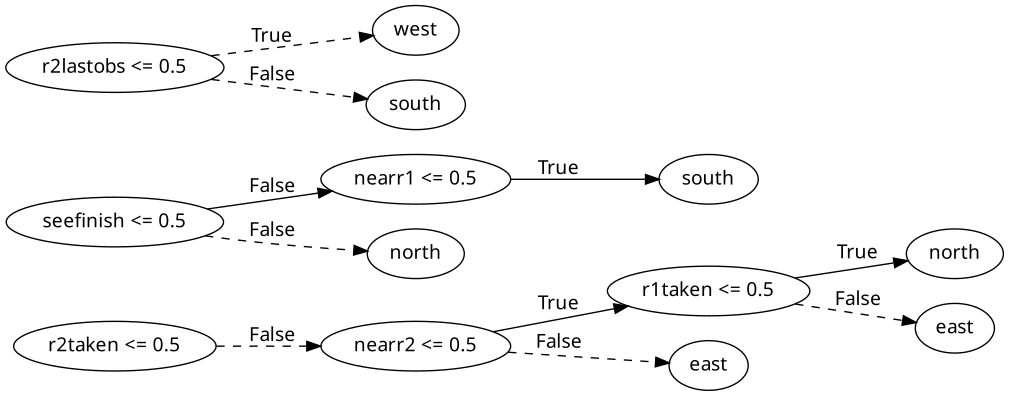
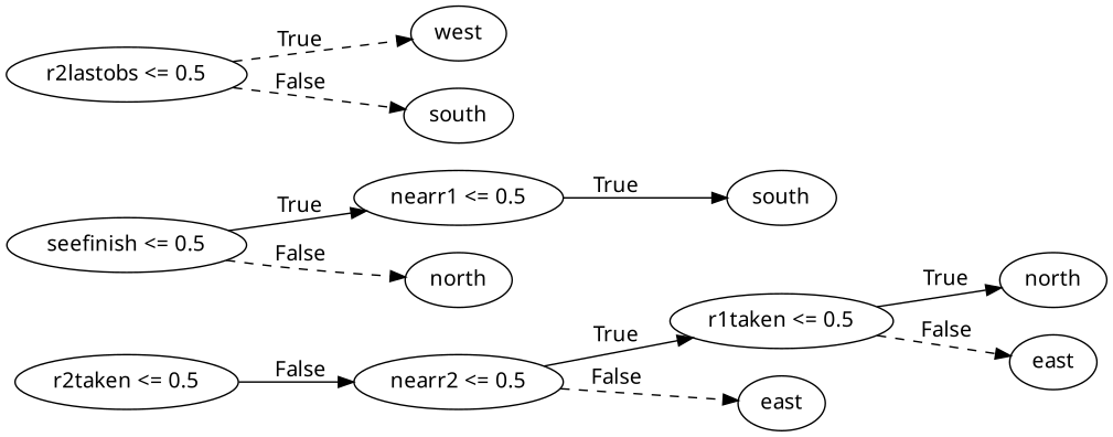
  digraph {
    fontname="Noto Sans"
    rankdir=LR
    node [fontname="Noto Sans"]
    edge [fontname="Noto Sans" style=dashed]
    n1 [label="r2taken <= 0.5"]
    n2 [label="nearr2 <= 0.5"]
    n3 [label="seefinish <= 0.5"]
    n4 [label="nearr1 <= 0.5"]
    n5 [label=north]
    n6 [label="r1taken <= 0.5"]
    n7 [label=east]
    n8 [label=south]
    n9 [label="r2lastobs <= 0.5"]
    n10 [label=west]
    n11 [label=south]
    n12 [label=north]
    n13 [label=east]
-   n1 -> n2 [label=False]
+   n1 -> n2 [label=False style=solid]
    n2 -> n6 [label=True style=""]
    n2 -> n7 [label=False]
-   n3 -> n4 [label=False style=""]
+   n3 -> n4 [label=True style=""]
    n3 -> n5 [label=False]
    n4 -> n8 [label=True style=""]
    n6 -> n12 [label=True style=""]
    n6 -> n13 [label=False]
    n9 -> n10 [label=True]
    n9 -> n11 [label=False]
  }
